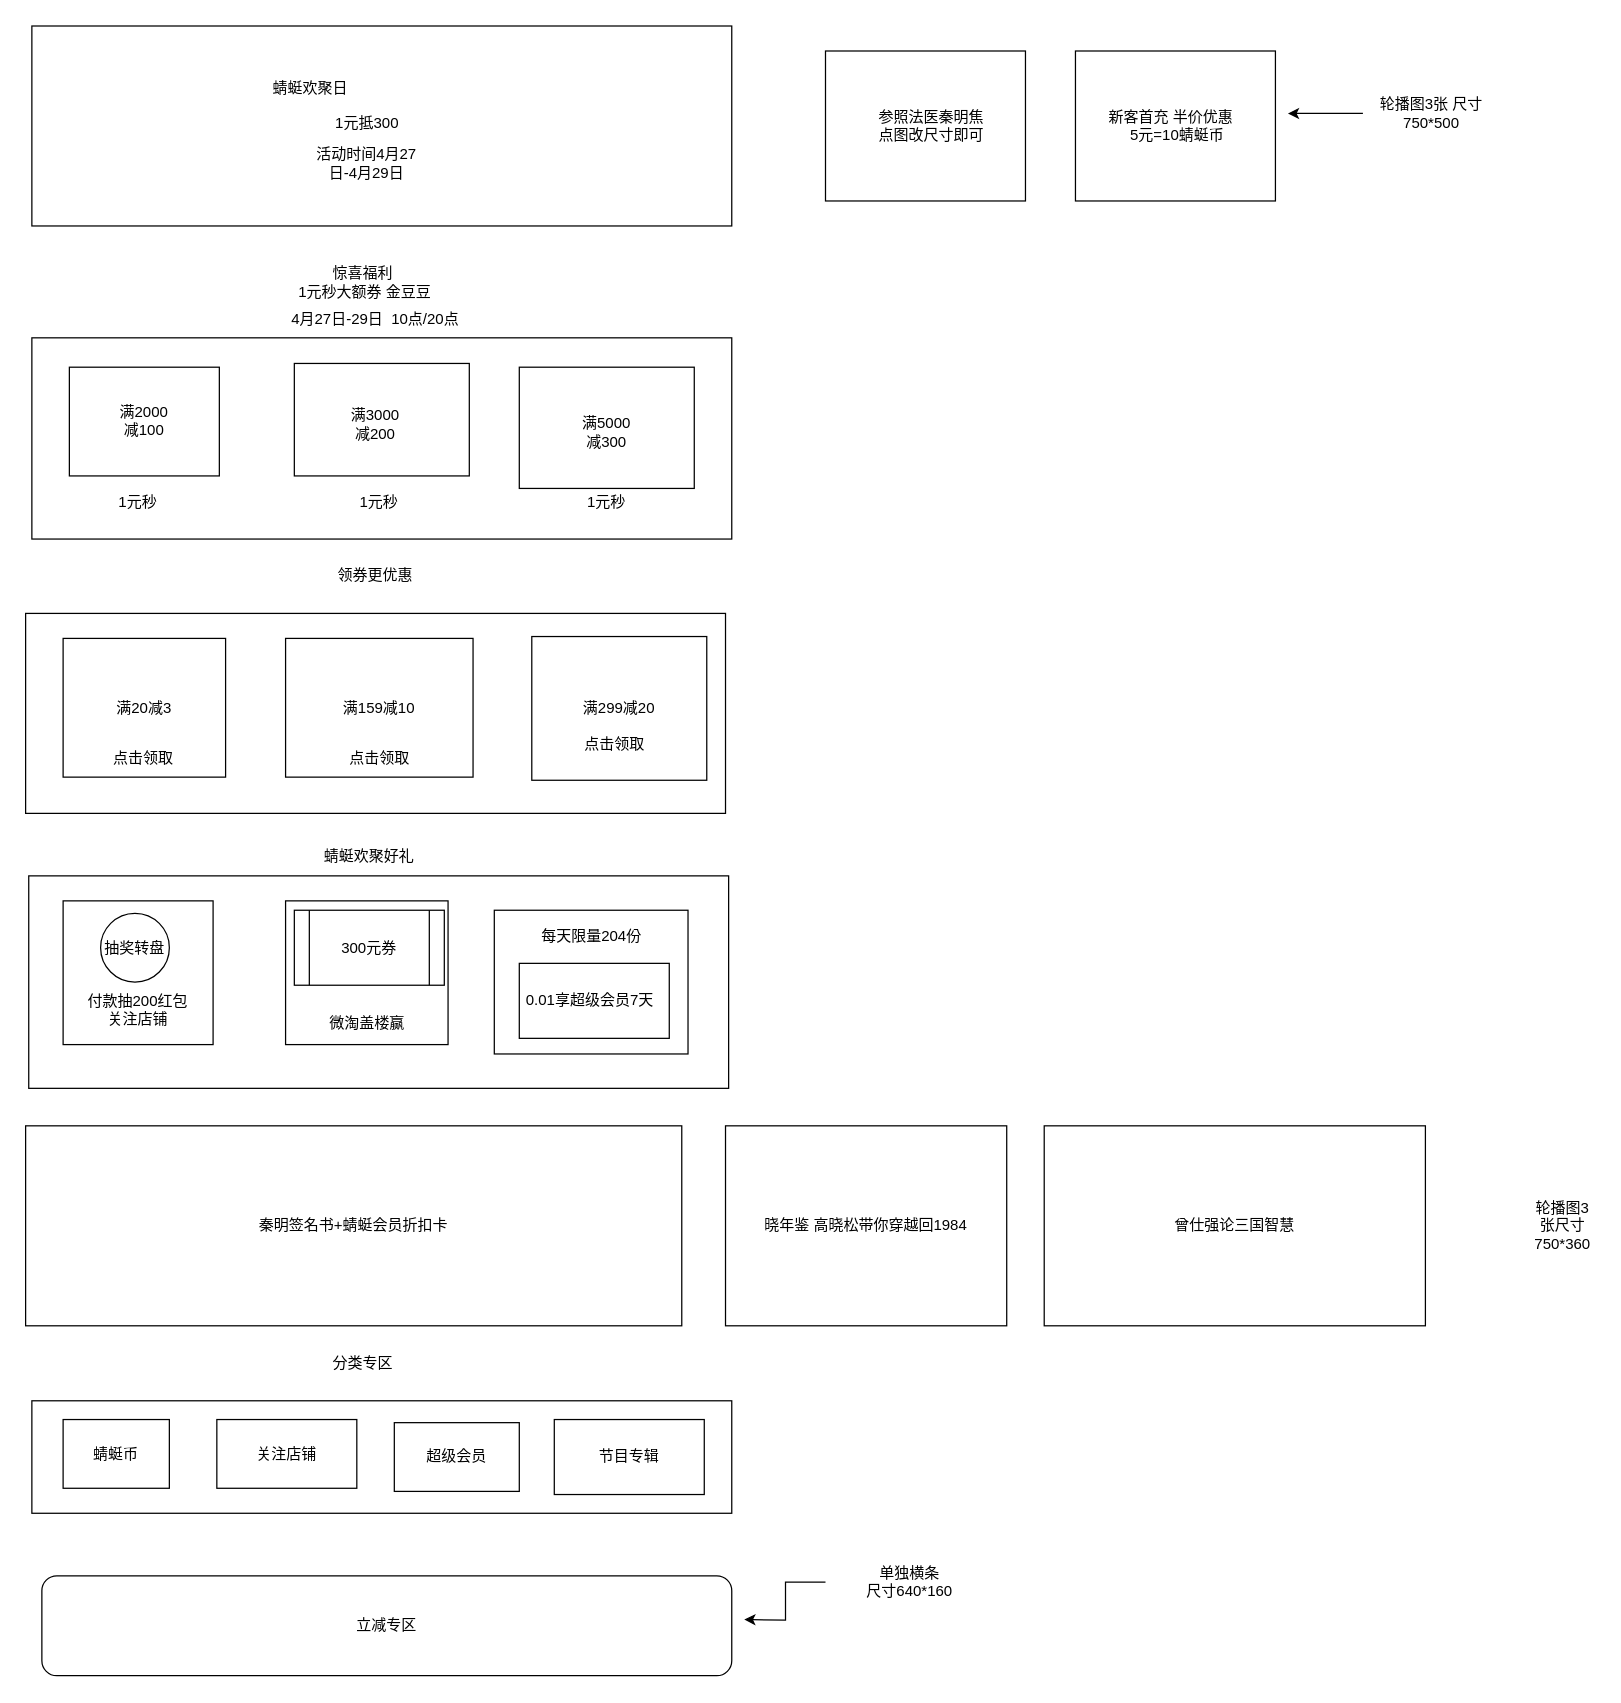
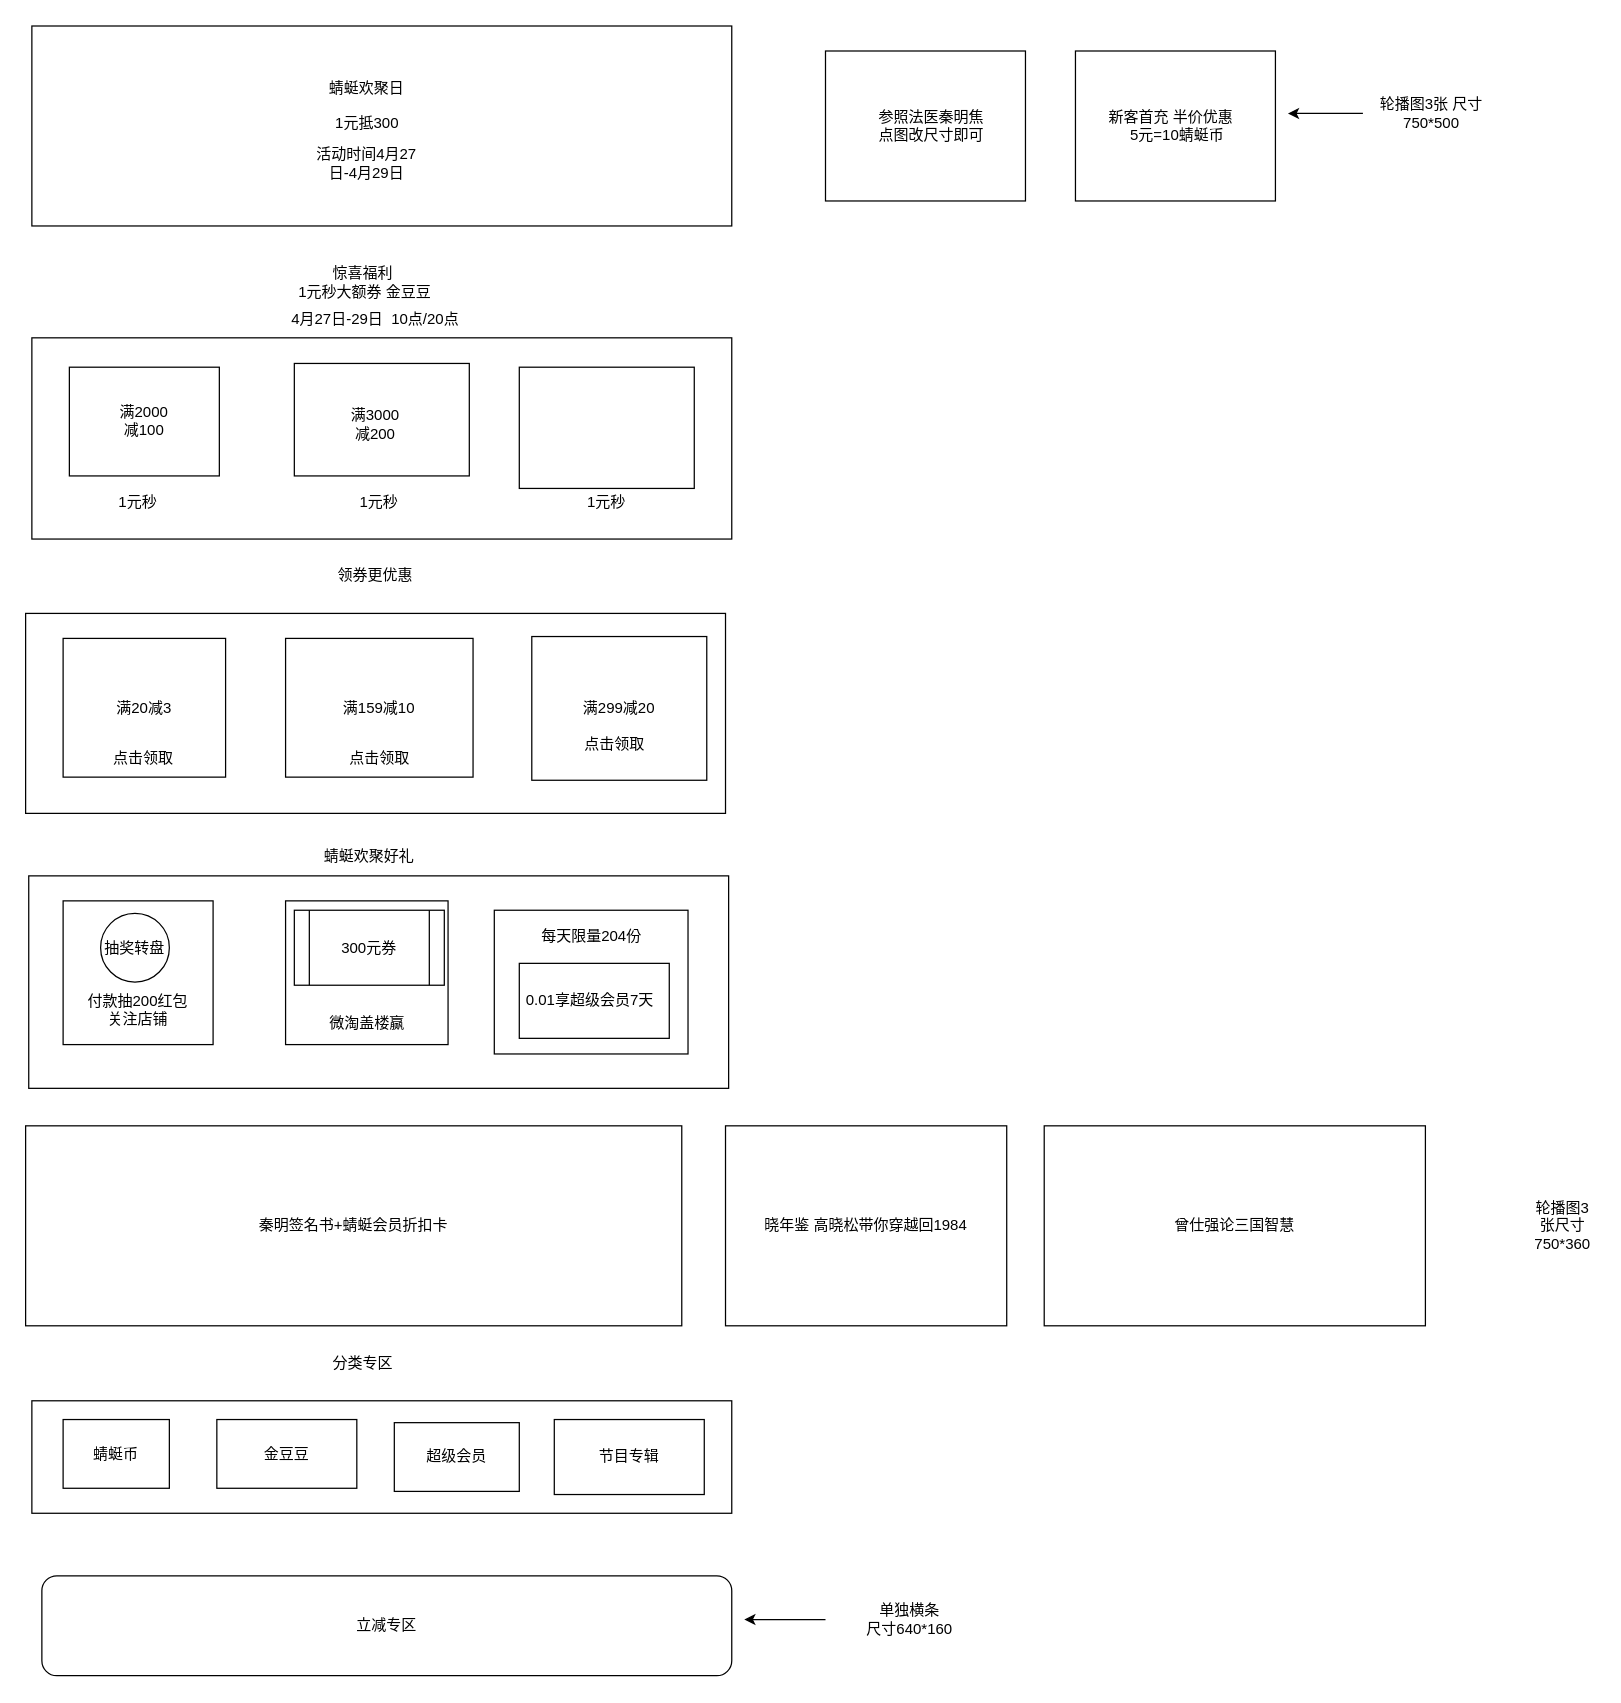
  <mxCell id="0" />
  <mxCell id="1" parent="0" />
  <mxCell id="2" value="" style="rounded=0;whiteSpace=wrap;html=1;" parent="1" vertex="1"><mxGeometry x="25" width="560" height="160" as="geometry" y="20" /></mxCell>
- <mxCell id="3" value="蜻蜓欢聚日" style="text;html=1;strokeColor=none;fillColor=none;align=center;verticalAlign=middle;whiteSpace=wrap;rounded=0;" parent="1" vertex="1"><mxGeometry x="198" y="60" width="100" height="20" as="geometry" /></mxCell>
+ <mxCell id="3" value="蜻蜓欢聚日" style="text;html=1;strokeColor=none;fillColor=none;align=center;verticalAlign=middle;whiteSpace=wrap;rounded=0;" parent="1" vertex="1"><mxGeometry x="243" y="60" width="100" height="20" as="geometry" /></mxCell>
  <mxCell id="4" value="" style="rounded=0;whiteSpace=wrap;html=1;" parent="1" vertex="1"><mxGeometry x="660" y="40" width="160" height="120" as="geometry" /></mxCell>
  <mxCell id="5" value="" style="rounded=0;whiteSpace=wrap;html=1;" parent="1" vertex="1"><mxGeometry x="860" y="40" width="160" height="120" as="geometry" /></mxCell>
  <mxCell id="6" value="参照法医秦明焦点图改尺寸即可" style="text;html=1;strokeColor=none;fillColor=none;align=center;verticalAlign=middle;whiteSpace=wrap;rounded=0;" parent="1" vertex="1"><mxGeometry x="700" y="80" width="90" height="40" as="geometry" /></mxCell>
  <mxCell id="7" value="新客首充 半价优惠 &amp;nbsp; &lt;br&gt;&amp;nbsp;5元=10蜻蜓币" style="text;html=1;strokeColor=none;fillColor=none;align=center;verticalAlign=middle;whiteSpace=wrap;rounded=0;" parent="1" vertex="1"><mxGeometry x="880" y="85" width="120" height="30" as="geometry" /></mxCell>
  <mxCell id="8" value="" style="rounded=0;whiteSpace=wrap;html=1;" parent="1" vertex="1"><mxGeometry x="25" y="269.5" width="560" height="161" as="geometry" /></mxCell>
  <mxCell id="9" value="" style="rounded=0;whiteSpace=wrap;html=1;" parent="1" vertex="1"><mxGeometry x="55" y="293" width="120" height="87" as="geometry" /></mxCell>
  <mxCell id="10" value="" style="rounded=0;whiteSpace=wrap;html=1;" parent="1" vertex="1"><mxGeometry x="235" y="290" width="140" height="90" as="geometry" /></mxCell>
  <mxCell id="11" value="" style="rounded=0;whiteSpace=wrap;html=1;" parent="1" vertex="1"><mxGeometry x="415" y="293" width="140" height="97" as="geometry" /></mxCell>
  <mxCell id="12" value="&amp;nbsp; &amp;nbsp; &amp;nbsp; &amp;nbsp; &amp;nbsp; &amp;nbsp; &amp;nbsp; &amp;nbsp; &amp;nbsp;惊喜福利 &amp;nbsp; &amp;nbsp; &amp;nbsp; &amp;nbsp; &amp;nbsp; &amp;nbsp; &amp;nbsp; &amp;nbsp; &amp;nbsp; 1元秒大额券 金豆豆" style="text;html=1;strokeColor=none;fillColor=none;align=center;verticalAlign=middle;whiteSpace=wrap;rounded=0;" parent="1" vertex="1"><mxGeometry x="205" y="210" width="160" height="30" as="geometry" /></mxCell>
  <mxCell id="13" value="满2000减100" style="text;html=1;strokeColor=none;fillColor=none;align=center;verticalAlign=middle;whiteSpace=wrap;rounded=0;" parent="1" vertex="1"><mxGeometry x="90" y="321" width="50" height="30" as="geometry" /></mxCell>
  <mxCell id="14" value="满3000减200" style="text;html=1;strokeColor=none;fillColor=none;align=center;verticalAlign=middle;whiteSpace=wrap;rounded=0;" parent="1" vertex="1"><mxGeometry x="275" y="324" width="50" height="30" as="geometry" /></mxCell>
- <mxCell id="15" value="满5000减300" style="text;html=1;strokeColor=none;fillColor=none;align=center;verticalAlign=middle;whiteSpace=wrap;rounded=0;" parent="1" vertex="1"><mxGeometry x="460" y="331.5" width="50" height="27" as="geometry" /></mxCell>
  <mxCell id="16" style="edgeStyle=orthogonalEdgeStyle;rounded=0;orthogonalLoop=1;jettySize=auto;html=1;" parent="1" source="17" edge="1"><mxGeometry relative="1" as="geometry"><mxPoint x="1030" y="90" as="targetPoint" /></mxGeometry></mxCell>
  <mxCell id="17" value="轮播图3张 尺寸750*500&lt;br&gt;" style="text;html=1;strokeColor=none;fillColor=none;align=center;verticalAlign=middle;whiteSpace=wrap;rounded=0;" parent="1" vertex="1"><mxGeometry x="1090" y="70" width="110" height="40" as="geometry" /></mxCell>
  <mxCell id="18" value="" style="rounded=0;whiteSpace=wrap;html=1;" parent="1" vertex="1"><mxGeometry x="20" y="490" width="560" height="160" as="geometry" /></mxCell>
  <mxCell id="19" value="领券更优惠" style="text;html=1;strokeColor=none;fillColor=none;align=center;verticalAlign=middle;whiteSpace=wrap;rounded=0;" parent="1" vertex="1"><mxGeometry x="250" y="450" width="100" height="20" as="geometry" /></mxCell>
  <mxCell id="20" value="满20减3" style="rounded=0;whiteSpace=wrap;html=1;" parent="1" vertex="1"><mxGeometry x="50" y="510" width="130" height="111" as="geometry" /></mxCell>
  <mxCell id="21" value="满159减10" style="rounded=0;whiteSpace=wrap;html=1;" parent="1" vertex="1"><mxGeometry x="228" y="510" width="150" height="111" as="geometry" /></mxCell>
  <mxCell id="22" value="满299减20" style="rounded=0;whiteSpace=wrap;html=1;" parent="1" vertex="1"><mxGeometry x="425" y="508.5" width="140" height="115" as="geometry" /></mxCell>
  <mxCell id="23" value="" style="rounded=0;whiteSpace=wrap;html=1;" parent="1" vertex="1"><mxGeometry x="22.5" y="700" width="560" height="170" as="geometry" /></mxCell>
  <mxCell id="24" value="蜻蜓欢聚好礼" style="text;html=1;strokeColor=none;fillColor=none;align=center;verticalAlign=middle;whiteSpace=wrap;rounded=0;" parent="1" vertex="1"><mxGeometry x="240" y="680" width="110" height="10" as="geometry" /></mxCell>
  <mxCell id="25" value="&lt;div&gt;&lt;br&gt;&lt;/div&gt;&lt;div&gt;&lt;br&gt;&lt;/div&gt;" style="rounded=0;whiteSpace=wrap;html=1;" parent="1" vertex="1"><mxGeometry x="50" y="720" width="120" height="115" as="geometry" /></mxCell>
  <mxCell id="26" value="" style="rounded=0;whiteSpace=wrap;html=1;" parent="1" vertex="1"><mxGeometry x="228" y="720" width="130" height="115" as="geometry" /></mxCell>
  <mxCell id="27" value="" style="rounded=0;whiteSpace=wrap;html=1;" parent="1" vertex="1"><mxGeometry x="395" y="727.5" width="155" height="115" as="geometry" /></mxCell>
  <mxCell id="28" value="秦明签名书+蜻蜓会员折扣卡" style="rounded=0;whiteSpace=wrap;html=1;" parent="1" vertex="1"><mxGeometry x="20" y="900" width="525" height="160" as="geometry" /></mxCell>
  <mxCell id="29" value="晓年鉴 高晓松带你穿越回1984" style="rounded=0;whiteSpace=wrap;html=1;" parent="1" vertex="1"><mxGeometry x="580" y="900" width="225" height="160" as="geometry" /></mxCell>
  <mxCell id="30" value="&lt;table&gt;&lt;tbody&gt;&lt;tr&gt;&lt;td colspan=&quot;2&quot; height=&quot;18&quot;&gt;曾仕强论三国智慧&lt;/td&gt;&lt;/tr&gt;&lt;/tbody&gt;&lt;/table&gt;" style="rounded=0;whiteSpace=wrap;html=1;" parent="1" vertex="1"><mxGeometry x="835" y="900" width="305" height="160" as="geometry" /></mxCell>
  <mxCell id="31" value="轮播图3张尺寸750*360" style="text;html=1;strokeColor=none;fillColor=none;align=center;verticalAlign=middle;whiteSpace=wrap;rounded=0;" parent="1" vertex="1"><mxGeometry x="1225" y="970" width="50" height="20" as="geometry" /></mxCell>
  <mxCell id="32" value="分类专区" style="text;html=1;strokeColor=none;fillColor=none;align=center;verticalAlign=middle;whiteSpace=wrap;rounded=0;" parent="1" vertex="1"><mxGeometry x="250" y="1080" width="80" height="20" as="geometry" /></mxCell>
  <mxCell id="33" value="" style="rounded=0;whiteSpace=wrap;html=1;" parent="1" vertex="1"><mxGeometry x="25" y="1120" width="560" height="90" as="geometry" /></mxCell>
  <mxCell id="34" value="蜻蜓币" style="rounded=0;whiteSpace=wrap;html=1;" parent="1" vertex="1"><mxGeometry x="50" y="1135" width="85" height="55" as="geometry" /></mxCell>
- <mxCell id="35" value="关注店铺" style="rounded=0;whiteSpace=wrap;html=1;" parent="1" vertex="1"><mxGeometry x="173" y="1135" width="112" height="55" as="geometry" /></mxCell>
+ <mxCell id="35" value="金豆豆" style="rounded=0;whiteSpace=wrap;html=1;" parent="1" vertex="1"><mxGeometry x="173" y="1135" width="112" height="55" as="geometry" /></mxCell>
  <mxCell id="36" value="超级会员" style="rounded=0;whiteSpace=wrap;html=1;" parent="1" vertex="1"><mxGeometry x="315" y="1137.5" width="100" height="55" as="geometry" /></mxCell>
  <mxCell id="37" value="节目专辑" style="rounded=0;whiteSpace=wrap;html=1;" parent="1" vertex="1"><mxGeometry x="443" y="1135" width="120" height="60" as="geometry" /></mxCell>
  <mxCell id="38" value="立减专区" style="rounded=1;whiteSpace=wrap;html=1;" parent="1" vertex="1"><mxGeometry x="33" y="1260" width="552" height="80" as="geometry" /></mxCell>
  <mxCell id="39" style="edgeStyle=orthogonalEdgeStyle;rounded=0;orthogonalLoop=1;jettySize=auto;html=1;" parent="1" source="40" edge="1"><mxGeometry relative="1" as="geometry"><mxPoint x="595" y="1295" as="targetPoint" /></mxGeometry></mxCell>
- <mxCell id="40" value="单独横条&lt;br&gt;尺寸640*160" style="text;html=1;strokeColor=none;fillColor=none;align=center;verticalAlign=middle;whiteSpace=wrap;rounded=0;" parent="1" vertex="1"><mxGeometry x="660" y="1230" width="135" height="70" as="geometry" /></mxCell>
+ <mxCell id="40" value="单独横条&lt;br&gt;尺寸640*160" style="text;html=1;strokeColor=none;fillColor=none;align=center;verticalAlign=middle;whiteSpace=wrap;rounded=0;" parent="1" vertex="1"><mxGeometry x="660" y="1260" width="135" height="70" as="geometry" /></mxCell>
  <mxCell id="41" value="&lt;div&gt;付款抽200红包&lt;/div&gt;&lt;div&gt;关注店铺&lt;/div&gt;&lt;div&gt;&lt;br&gt;&lt;/div&gt;" style="text;html=1;strokeColor=none;fillColor=none;align=center;verticalAlign=middle;whiteSpace=wrap;rounded=0;" parent="1" vertex="1"><mxGeometry x="65" y="782" width="90" height="65" as="geometry" /></mxCell>
  <mxCell id="42" value="抽奖转盘" style="ellipse;whiteSpace=wrap;html=1;aspect=fixed;" parent="1" vertex="1"><mxGeometry x="80" y="730" width="55" height="55" as="geometry" /></mxCell>
  <mxCell id="43" value="&lt;span&gt;&amp;nbsp; &amp;nbsp; &amp;nbsp;&lt;/span&gt;&lt;br&gt;&lt;span&gt;微淘盖楼赢&lt;/span&gt;" style="text;html=1;strokeColor=none;fillColor=none;align=center;verticalAlign=middle;whiteSpace=wrap;rounded=0;" parent="1" vertex="1"><mxGeometry x="250.5" y="802.5" width="85" height="15" as="geometry" /></mxCell>
  <mxCell id="44" value="300元券" style="shape=process;whiteSpace=wrap;html=1;backgroundOutline=1;" parent="1" vertex="1"><mxGeometry x="235" y="727.5" width="120" height="60" as="geometry" /></mxCell>
  <mxCell id="45" value="&lt;div&gt;&amp;nbsp;&amp;nbsp;&lt;/div&gt;&lt;div&gt;每天限量204份&lt;/div&gt;" style="text;html=1;strokeColor=none;fillColor=none;align=center;verticalAlign=middle;whiteSpace=wrap;rounded=0;" parent="1" vertex="1"><mxGeometry x="427.5" y="730" width="90" height="22" as="geometry" /></mxCell>
  <mxCell id="46" value="&lt;div&gt;0.01享超级会员7天 &amp;nbsp;&lt;/div&gt;" style="rounded=0;whiteSpace=wrap;html=1;" parent="1" vertex="1"><mxGeometry x="415" y="770" width="120" height="60" as="geometry" /></mxCell>
  <mxCell id="47" value="1元抵300" style="text;html=1;strokeColor=none;fillColor=none;align=center;verticalAlign=middle;whiteSpace=wrap;rounded=0;" parent="1" vertex="1"><mxGeometry x="265.5" y="90" width="55" height="15" as="geometry" /></mxCell>
  <mxCell id="48" value="活动时间4月27日-4月29日" style="text;html=1;strokeColor=none;fillColor=none;align=center;verticalAlign=middle;whiteSpace=wrap;rounded=0;" parent="1" vertex="1"><mxGeometry x="243" y="120" width="100" height="20" as="geometry" /></mxCell>
  <mxCell id="49" style="edgeStyle=orthogonalEdgeStyle;rounded=0;orthogonalLoop=1;jettySize=auto;html=1;exitX=0.5;exitY=1;exitDx=0;exitDy=0;" edge="1" parent="1" source="9" target="9"><mxGeometry relative="1" as="geometry" /></mxCell>
  <mxCell id="50" value="1元秒" style="text;html=1;strokeColor=none;fillColor=none;align=center;verticalAlign=middle;whiteSpace=wrap;rounded=0;" vertex="1" parent="1"><mxGeometry x="85" y="386" width="50" height="30" as="geometry" /></mxCell>
  <mxCell id="51" value="1元秒" style="text;html=1;strokeColor=none;fillColor=none;align=center;verticalAlign=middle;whiteSpace=wrap;rounded=0;" vertex="1" parent="1"><mxGeometry x="277.5" y="386" width="50" height="30" as="geometry" /></mxCell>
  <mxCell id="52" value="1元秒" style="text;html=1;strokeColor=none;fillColor=none;align=center;verticalAlign=middle;whiteSpace=wrap;rounded=0;" vertex="1" parent="1"><mxGeometry x="460" y="386" width="50" height="30" as="geometry" /></mxCell>
  <mxCell id="53" value="4月27日-29日&amp;nbsp; 10点/20点" style="text;html=1;strokeColor=none;fillColor=none;align=center;verticalAlign=middle;whiteSpace=wrap;rounded=0;" vertex="1" parent="1"><mxGeometry x="215" y="240" width="170" height="30" as="geometry" /></mxCell>
  <mxCell id="54" value="点击领取" style="text;html=1;strokeColor=none;fillColor=none;align=center;verticalAlign=middle;whiteSpace=wrap;rounded=0;" vertex="1" parent="1"><mxGeometry x="83" y="591" width="63" height="30" as="geometry" /></mxCell>
  <mxCell id="55" value="点击领取" style="text;html=1;strokeColor=none;fillColor=none;align=center;verticalAlign=middle;whiteSpace=wrap;rounded=0;" vertex="1" parent="1"><mxGeometry x="271.5" y="591" width="63" height="30" as="geometry" /></mxCell>
  <mxCell id="56" value="点击领取" style="text;html=1;strokeColor=none;fillColor=none;align=center;verticalAlign=middle;whiteSpace=wrap;rounded=0;" vertex="1" parent="1"><mxGeometry x="460" y="580" width="63" height="30" as="geometry" /></mxCell>
